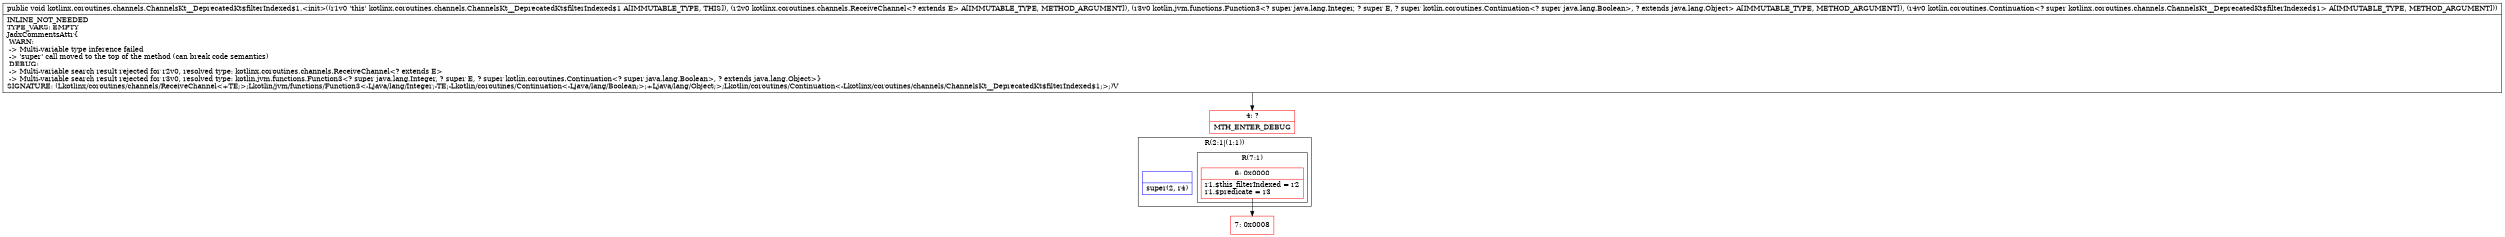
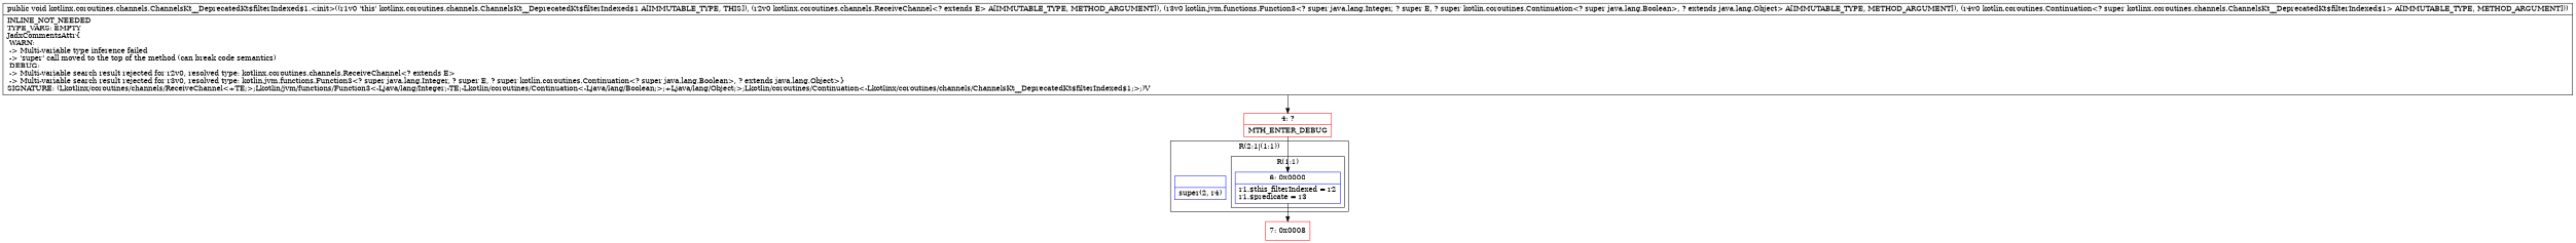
  digraph {
    node [color=blue shape=record]
-   n1 [color=red label="{6\:\ 0x0000|r1.$this_filterIndexed = r2\lr1.$predicate = r3\l}"]
+   n1 [label="{6\:\ 0x0000|r1.$this_filterIndexed = r2\lr1.$predicate = r3\l}"]
    n2 [label="{|super(2, r4)\l}"]
    n3 [color=red label="{7\:\ 0x0008}"]
    n4 [color=red label="{4\:\ ?|MTH_ENTER_DEBUG\l}"]
    n5 [label="{public void kotlinx.coroutines.channels.ChannelsKt__DeprecatedKt$filterIndexed$1.\<init\>((r1v0 'this' kotlinx.coroutines.channels.ChannelsKt__DeprecatedKt$filterIndexed$1 A[IMMUTABLE_TYPE, THIS]), (r2v0 kotlinx.coroutines.channels.ReceiveChannel\<? extends E\> A[IMMUTABLE_TYPE, METHOD_ARGUMENT]), (r3v0 kotlin.jvm.functions.Function3\<? super java.lang.Integer, ? super E, ? super kotlin.coroutines.Continuation\<? super java.lang.Boolean\>, ? extends java.lang.Object\> A[IMMUTABLE_TYPE, METHOD_ARGUMENT]), (r4v0 kotlin.coroutines.Continuation\<? super kotlinx.coroutines.channels.ChannelsKt__DeprecatedKt$filterIndexed$1\> A[IMMUTABLE_TYPE, METHOD_ARGUMENT]))  | INLINE_NOT_NEEDED\lTYPE_VARS: EMPTY\lJadxCommentsAttr\{\l WARN: \l \-\> Multi\-variable type inference failed\l \-\> 'super' call moved to the top of the method (can break code semantics)\l DEBUG: \l \-\> Multi\-variable search result rejected for r2v0, resolved type: kotlinx.coroutines.channels.ReceiveChannel\<? extends E\>\l \-\> Multi\-variable search result rejected for r3v0, resolved type: kotlin.jvm.functions.Function3\<? super java.lang.Integer, ? super E, ? super kotlin.coroutines.Continuation\<? super java.lang.Boolean\>, ? extends java.lang.Object\>\}\lSIGNATURE: (Lkotlinx\/coroutines\/channels\/ReceiveChannel\<+TE;\>;Lkotlin\/jvm\/functions\/Function3\<\-Ljava\/lang\/Integer;\-TE;\-Lkotlin\/coroutines\/Continuation\<\-Ljava\/lang\/Boolean;\>;+Ljava\/lang\/Object;\>;Lkotlin\/coroutines\/Continuation\<\-Lkotlinx\/coroutines\/channels\/ChannelsKt__DeprecatedKt$filterIndexed$1;\>;)V\l}" color=""]
    subgraph cluster_1 {
      label="R(2:1|(1:1))"
      n2
      subgraph cluster_2 {
-       label="R(7:1)"
+       label="R(1:1)"
        n1
      }
    }
    n1 -> n3
+   n4 -> n1
    n5 -> n4
  }
